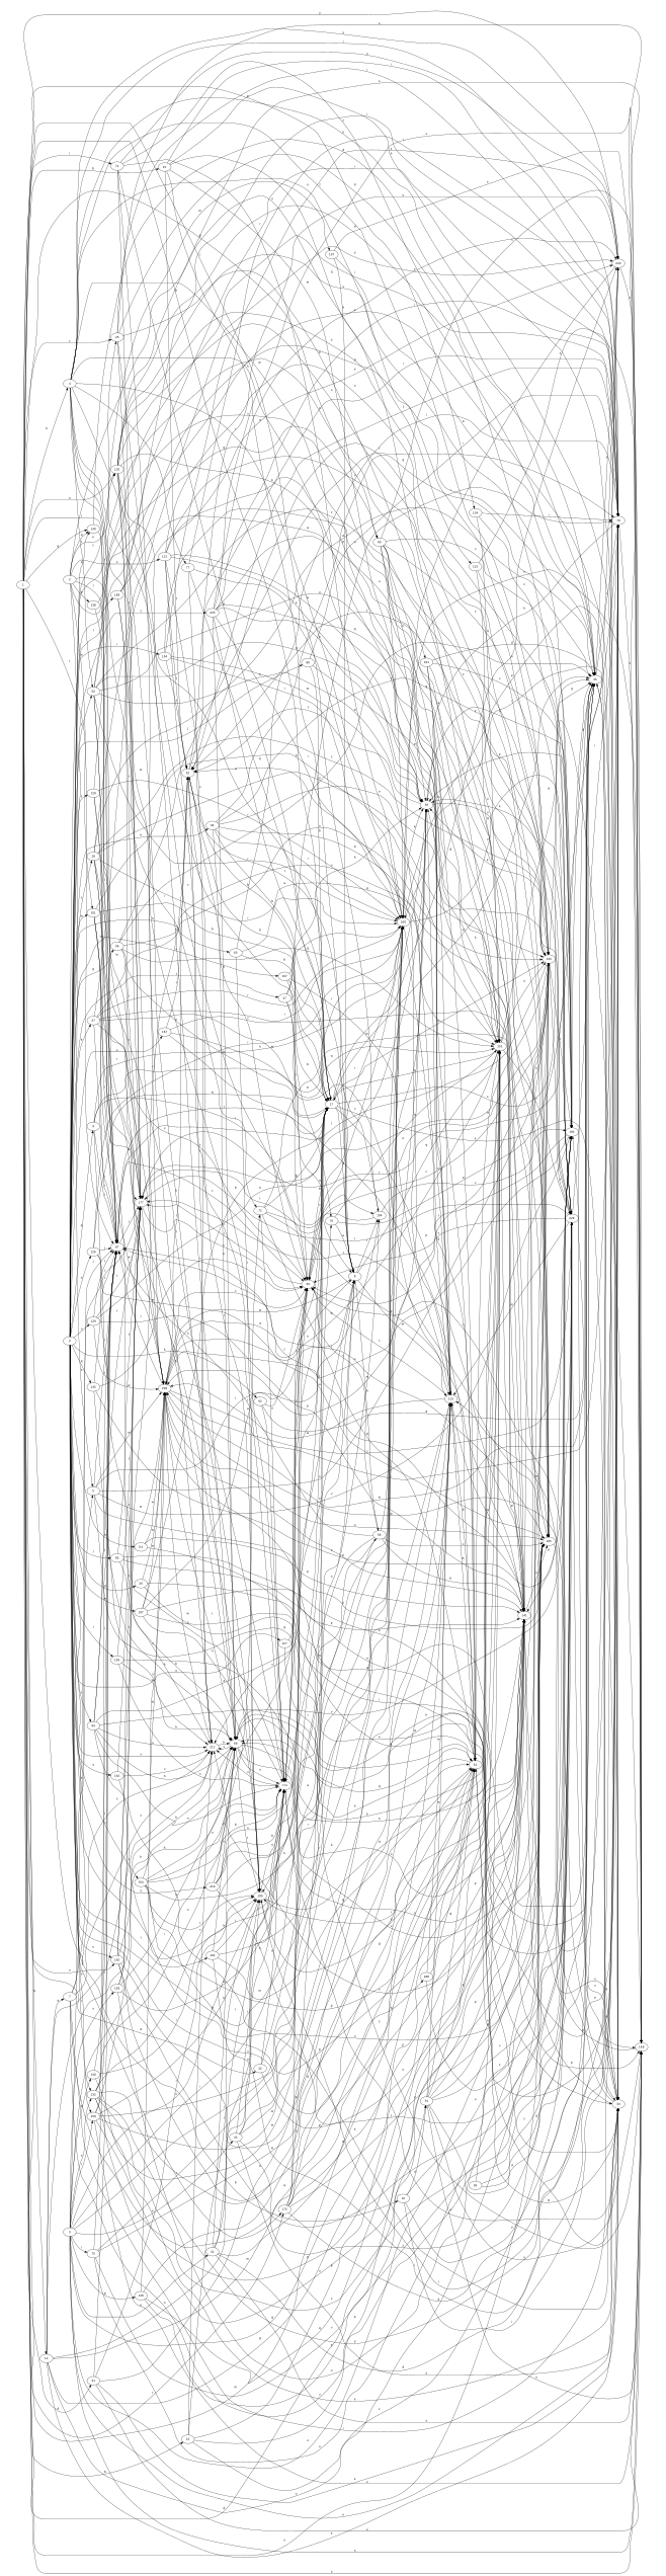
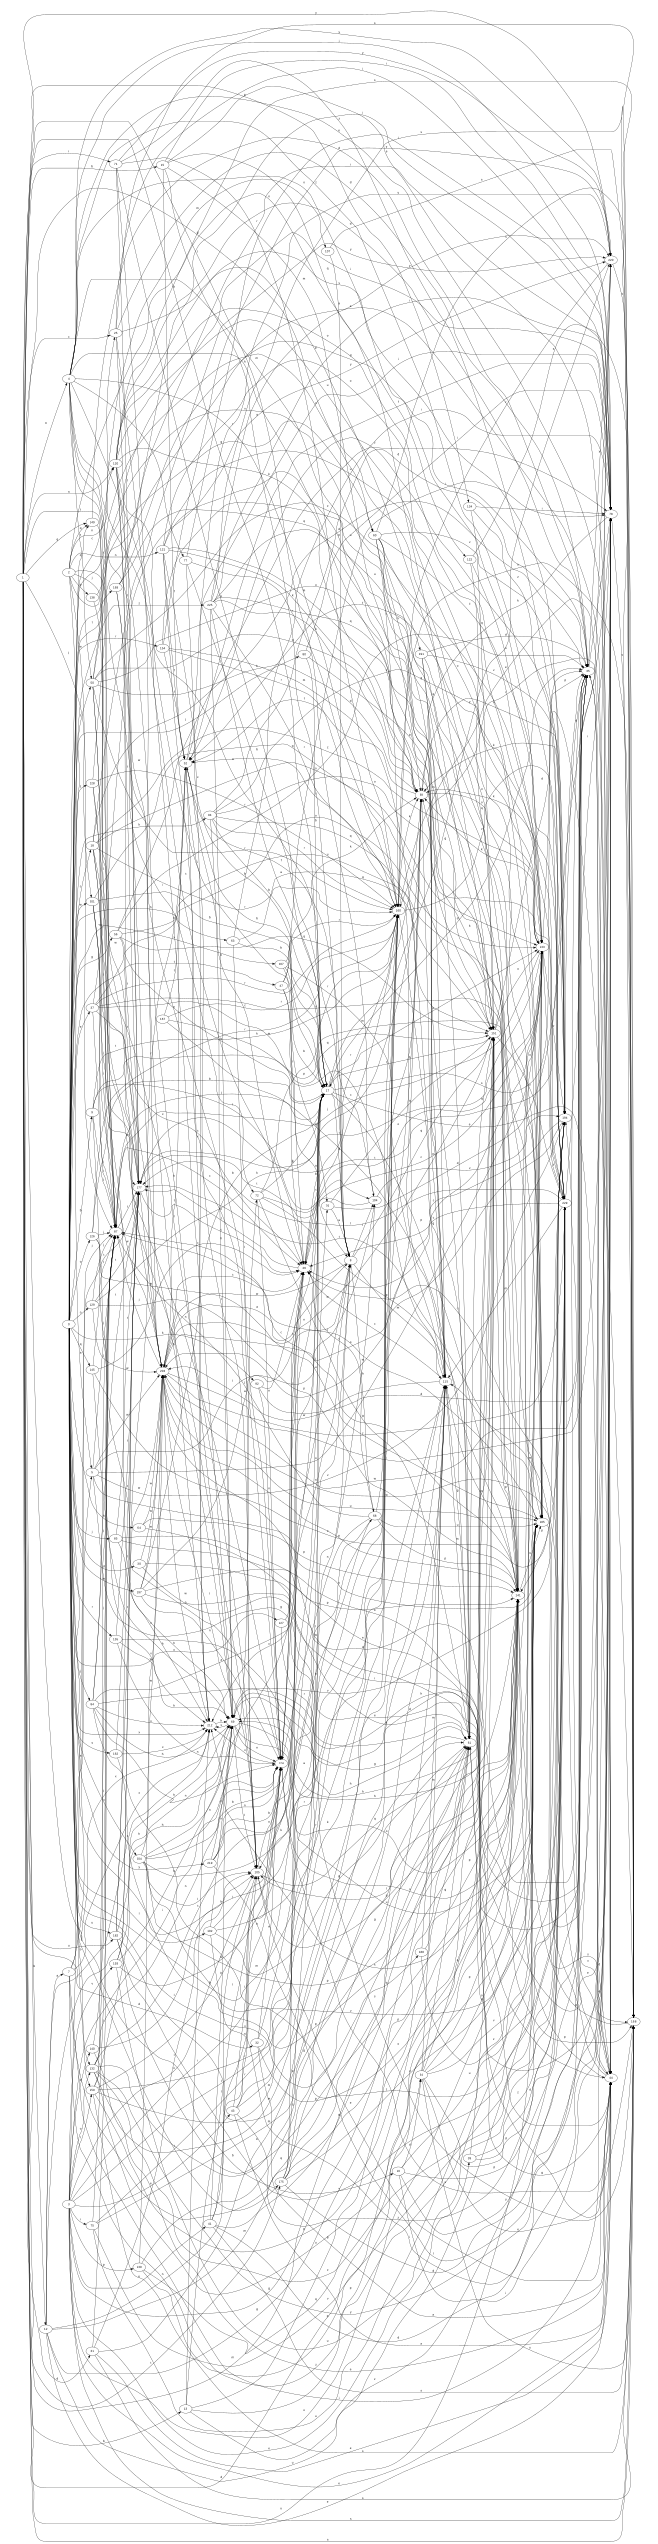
  strict digraph {
    fontname="Liberation Sans"
    rankdir=LR
    node [fontname="Liberation Sans"]
    edge [fontname="Liberation Sans"]
    0
    9
    10
    18
    25
    30
    37
    47
    50
    56
    60
    63
    64
    68
    80
    84
    85
    92
    94
    102
    107
    115
    126
    127
    129
    132
    145
    149
    154
    155
    159
    162
    167
    169
    175
    182
    188
    197
    201
    204
    207
    212
    219
    225
    228
    87
    104
    124
    n49 [label=98]
    141
    34
    185
    220
    78
    35
    177
    133
    160
    229
    168
    69
    44
    203
    26
    8
    151
    17
    61
    194
    105
    52
    1
    4
    12
    13
    15
    31
    32
    71
    120
    134
    76
    77
    7
    2
    5
    72
    121
    122
    138
    191
    3
    39
    41
    43
    75
    139
    140
    193
    0 -> 9 [label=b]
    0 -> 10 [label=b]
    0 -> 18 [label=c]
    0 -> 25 [label=c]
    0 -> 30 [label=d]
    0 -> 37 [label=e]
    0 -> 47 [label=f]
    0 -> 50 [label=f]
    0 -> 56 [label=g]
    0 -> 60 [label=g]
    0 -> 63 [label=h]
    0 -> 64 [label=h]
    0 -> 68 [label=h]
    0 -> 80 [label=j]
    0 -> 84 [label=j]
    0 -> 85 [label=j]
    0 -> 92 [label=k]
    0 -> 94 [label=k]
    0 -> 102 [label=l]
    0 -> 107 [label=m]
    0 -> 115 [label=m]
    0 -> 126 [label=o]
    0 -> 127 [label=o]
    0 -> 129 [label=o]
    0 -> 132 [label=o]
    0 -> 145 [label=q]
    0 -> 149 [label=q]
    0 -> 154 [label=r]
    0 -> 155 [label=r]
    0 -> 159 [label=r]
    0 -> 162 [label=s]
-   0 -> 167 [label=s]
    0 -> 169 [label=t]
    0 -> 175 [label=t]
    0 -> 182 [label=u]
    0 -> 188 [label=v]
    0 -> 197 [label=w]
    0 -> 201 [label=w]
    0 -> 204 [label=x]
    0 -> 207 [label=x]
    0 -> 212 [label=x]
    0 -> 219 [label=y]
    0 -> 225 [label=z]
    0 -> 228 [label=z]
    9 -> 87 [label=j]
    9 -> 104 [label=l]
    9 -> 124 [label=n]
    9 -> n49 [label=k]
    9 -> 141 [label=p]
    10 -> 34 [label=d]
    10 -> 185 [label=u]
    10 -> 220 [label=y]
    10 -> 78 [label=i]
-   107 -> 35 [label=d]
+   10 -> 35 [label=d]
    18 -> 87 [label=j]
    18 -> 124 [label=n]
    18 -> 220 [label=y]
    18 -> 35 [label=d]
    18 -> 177 [label=t]
    18 -> 133 [label=o]
    18 -> 160 [label=r]
    18 -> 229 [label=z]
    25 -> 141 [label=p]
    25 -> 78 [label=i]
    25 -> 35 [label=d]
    25 -> 177 [label=t]
    25 -> 168 [label=s]
    25 -> 69 [label=h]
    30 -> 35 [label=d]
    30 -> 44 [label=e]
    30 -> 203 [label=w]
    37 -> 115 [label=m]
    37 -> 87 [label=j]
    37 -> 185 [label=u]
    37 -> 220 [label=y]
    37 -> 133 [label=o]
    37 -> 160 [label=r]
    37 -> 26 [label=c]
    47 -> n49 [label=k]
    47 -> 160 [label=r]
    47 -> 26 [label=c]
    47 -> 8 [label=a]
    50 -> 212 [label=x]
    50 -> 87 [label=j]
    50 -> n49 [label=k]
    50 -> 185 [label=u]
    50 -> 78 [label=i]
    50 -> 160 [label=r]
    50 -> 229 [label=z]
    50 -> 44 [label=e]
    50 -> 151 [label=q]
    56 -> 185 [label=u]
    56 -> 78 [label=i]
    56 -> 35 [label=d]
    56 -> 177 [label=t]
    56 -> 151 [label=q]
    56 -> 17 [label=b]
    60 -> n49 [label=k]
    60 -> 133 [label=o]
    60 -> 160 [label=r]
    60 -> 229 [label=z]
    60 -> 168 [label=s]
    60 -> 151 [label=q]
    60 -> 61 [label=g]
    60 -> 194 [label=v]
    63 -> 78 [label=i]
    63 -> 151 [label=q]
    63 -> 17 [label=b]
    63 -> 105 [label=l]
    64 -> 185 [label=u]
    64 -> 168 [label=s]
    64 -> 203 [label=w]
    68 -> 87 [label=j]
    68 -> 124 [label=n]
    68 -> 141 [label=p]
    68 -> 185 [label=u]
    68 -> 160 [label=r]
    68 -> 26 [label=c]
    68 -> 105 [label=l]
    80 -> 141 [label=p]
    80 -> 78 [label=i]
    80 -> 17 [label=b]
    84 -> 212 [label=x]
    84 -> 87 [label=j]
    84 -> 124 [label=n]
    84 -> 177 [label=t]
    84 -> 69 [label=h]
    84 -> 44 [label=e]
    84 -> 8 [label=a]
    84 -> 194 [label=v]
    85 -> 177 [label=t]
    85 -> 168 [label=s]
    85 -> 69 [label=h]
    85 -> 44 [label=e]
    92 -> 124 [label=n]
    92 -> 35 [label=d]
    92 -> 26 [label=c]
    94 -> 35 [label=d]
    94 -> 133 [label=o]
    94 -> 160 [label=r]
    94 -> 229 [label=z]
    94 -> 69 [label=h]
    94 -> 151 [label=q]
    94 -> 17 [label=b]
    102 -> 78 [label=i]
    102 -> 160 [label=r]
    102 -> 69 [label=h]
    102 -> 61 [label=g]
    102 -> 105 [label=l]
    107 -> 168 [label=s]
    107 -> 8 [label=a]
    115 -> 203 [label=w]
    115 -> 26 [label=c]
    115 -> 61 [label=g]
    115 -> 52 [label=f]
    126 -> 212 [label=x]
    126 -> 87 [label=j]
    126 -> 185 [label=u]
    126 -> 160 [label=r]
    126 -> 17 [label=b]
    127 -> 26 [label=c]
    127 -> 61 [label=g]
    129 -> 87 [label=j]
    129 -> n49 [label=k]
    129 -> 141 [label=p]
    129 -> 177 [label=t]
    129 -> 203 [label=w]
    132 -> 87 [label=j]
    132 -> 124 [label=n]
    132 -> 185 [label=u]
    132 -> 220 [label=y]
    132 -> 229 [label=z]
    132 -> 44 [label=e]
    132 -> 26 [label=c]
    132 -> 151 [label=q]
    145 -> 87 [label=j]
    145 -> 229 [label=z]
    145 -> 69 [label=h]
    145 -> 26 [label=c]
    149 -> 35 [label=d]
    149 -> 203 [label=w]
    154 -> 115 [label=m]
    154 -> 185 [label=u]
    154 -> 220 [label=y]
    154 -> 160 [label=r]
    154 -> 52 [label=f]
    155 -> 124 [label=n]
    155 -> 177 [label=t]
    155 -> 168 [label=s]
    155 -> 69 [label=h]
    159 -> 115 [label=m]
    159 -> 87 [label=j]
    159 -> 141 [label=p]
    159 -> 160 [label=r]
    159 -> 168 [label=s]
    159 -> 69 [label=h]
    159 -> 17 [label=b]
    162 -> 212 [label=x]
    162 -> 141 [label=p]
    162 -> 177 [label=t]
    167 -> 160 [label=r]
    167 -> 151 [label=q]
    167 -> 61 [label=g]
    167 -> 52 [label=f]
    169 -> 78 [label=i]
    169 -> 35 [label=d]
    169 -> 177 [label=t]
    169 -> 69 [label=h]
    169 -> 151 [label=q]
    175 -> 141 [label=p]
    175 -> 185 [label=u]
    175 -> 35 [label=d]
    175 -> 26 [label=c]
    175 -> 8 [label=a]
    175 -> 151 [label=q]
    175 -> 61 [label=g]
    182 -> 141 [label=p]
    182 -> 177 [label=t]
    182 -> 69 [label=h]
    182 -> 61 [label=g]
    182 -> 194 [label=v]
    182 -> 52 [label=f]
    188 -> 115 [label=m]
    188 -> 141 [label=p]
    188 -> 229 [label=z]
    197 -> 124 [label=n]
    197 -> 141 [label=p]
    197 -> 78 [label=i]
    197 -> 203 [label=w]
    197 -> 8 [label=a]
    197 -> 17 [label=b]
    201 -> 87 [label=j]
    201 -> 203 [label=w]
    201 -> 151 [label=q]
    201 -> 17 [label=b]
    201 -> 105 [label=l]
    204 -> 124 [label=n]
    204 -> n49 [label=k]
    204 -> 141 [label=p]
    204 -> 203 [label=w]
    204 -> 26 [label=c]
    204 -> 17 [label=b]
    204 -> 194 [label=v]
    204 -> 105 [label=l]
    207 -> 115 [label=m]
    207 -> 78 [label=i]
    207 -> 26 [label=c]
    207 -> 17 [label=b]
    212 -> 69 [label=h]
    212 -> 203 [label=w]
    219 -> 124 [label=n]
    219 -> 160 [label=r]
    219 -> 229 [label=z]
    219 -> 69 [label=h]
    219 -> 17 [label=b]
    225 -> n49 [label=k]
    225 -> 185 [label=u]
    225 -> 220 [label=y]
    225 -> 78 [label=i]
    225 -> 160 [label=r]
    225 -> 168 [label=s]
    225 -> 69 [label=h]
    225 -> 8 [label=a]
    225 -> 151 [label=q]
    228 -> 87 [label=j]
    228 -> 78 [label=i]
    228 -> 160 [label=r]
    228 -> 105 [label=l]
    87 -> 177 [label=t]
    87 -> 26 [label=c]
    104 -> 177 [label=t]
    104 -> 194 [label=v]
    104 -> 52 [label=f]
    124 -> 212 [label=x]
    124 -> 44 [label=e]
    124 -> 26 [label=c]
    n49 -> 115 [label=m]
    n49 -> 133 [label=o]
    n49 -> 194 [label=v]
    n49 -> 52 [label=f]
    141 -> 115 [label=m]
    141 -> 87 [label=j]
    141 -> n49 [label=k]
    141 -> 185 [label=u]
    141 -> 133 [label=o]
    141 -> 69 [label=h]
    141 -> 105 [label=l]
    34 -> 115 [label=m]
    34 -> 141 [label=p]
    34 -> 35 [label=d]
    34 -> 133 [label=o]
    34 -> 168 [label=s]
    34 -> 44 [label=e]
    34 -> 151 [label=q]
    34 -> 61 [label=g]
    34 -> 194 [label=v]
    185 -> 212 [label=x]
    185 -> 87 [label=j]
    185 -> 177 [label=t]
    185 -> 168 [label=s]
    220 -> 160 [label=r]
    220 -> 168 [label=s]
    220 -> 69 [label=h]
    78 -> n49 [label=k]
    78 -> 177 [label=t]
    78 -> 168 [label=s]
    78 -> 203 [label=w]
    78 -> 105 [label=l]
    78 -> 52 [label=f]
    35 -> 220 [label=y]
    35 -> 78 [label=i]
    35 -> 44 [label=e]
    35 -> 203 [label=w]
    177 -> 203 [label=w]
    177 -> 26 [label=c]
    133 -> 87 [label=j]
    133 -> 124 [label=n]
    133 -> n49 [label=k]
    133 -> 35 [label=d]
    133 -> 177 [label=t]
    133 -> 229 [label=z]
    133 -> 26 [label=c]
    133 -> 194 [label=v]
    133 -> 52 [label=f]
    160 -> n49 [label=k]
    160 -> 168 [label=s]
    160 -> 44 [label=e]
    160 -> 26 [label=c]
    160 -> 61 [label=g]
    160 -> 194 [label=v]
    229 -> 115 [label=m]
    229 -> n49 [label=k]
    229 -> 78 [label=i]
    229 -> 177 [label=t]
    229 -> 44 [label=e]
    229 -> 26 [label=c]
    168 -> 141 [label=p]
    69 -> 212 [label=x]
    69 -> 124 [label=n]
    69 -> 185 [label=u]
    69 -> 35 [label=d]
    69 -> 133 [label=o]
    69 -> 105 [label=l]
    44 -> 115 [label=m]
    44 -> 141 [label=p]
    44 -> 35 [label=d]
    44 -> 160 [label=r]
    44 -> 26 [label=c]
    44 -> 61 [label=g]
    44 -> 194 [label=v]
    203 -> 87 [label=j]
    203 -> 141 [label=p]
    203 -> 185 [label=u]
    203 -> 78 [label=i]
    203 -> 133 [label=o]
    203 -> 229 [label=z]
    203 -> 26 [label=c]
    203 -> 8 [label=a]
    203 -> 105 [label=l]
    203 -> 52 [label=f]
    26 -> 177 [label=t]
    26 -> 160 [label=r]
    26 -> 17 [label=b]
    8 -> 68 [label=h]
    8 -> 115 [label=m]
    8 -> 104 [label=l]
    8 -> 124 [label=n]
    8 -> 203 [label=w]
    8 -> 151 [label=q]
    151 -> 141 [label=p]
    151 -> 35 [label=d]
    151 -> 133 [label=o]
    151 -> 229 [label=z]
    151 -> 69 [label=h]
    151 -> 203 [label=w]
    151 -> 17 [label=b]
    17 -> 212 [label=x]
    17 -> 87 [label=j]
    17 -> 124 [label=n]
    17 -> 141 [label=p]
    17 -> 220 [label=y]
    17 -> 35 [label=d]
    17 -> 133 [label=o]
    17 -> 168 [label=s]
    17 -> 44 [label=e]
    17 -> 26 [label=c]
    17 -> 8 [label=a]
    61 -> 115 [label=m]
    61 -> 78 [label=i]
    61 -> 69 [label=h]
    61 -> 203 [label=w]
    61 -> 151 [label=q]
    194 -> n49 [label=k]
    194 -> 141 [label=p]
    194 -> 35 [label=d]
    194 -> 203 [label=w]
    194 -> 26 [label=c]
    194 -> 52 [label=f]
    105 -> 124 [label=n]
    105 -> 141 [label=p]
    105 -> 151 [label=q]
    52 -> 212 [label=x]
    52 -> 220 [label=y]
    52 -> 78 [label=i]
    52 -> 26 [label=c]
    52 -> 17 [label=b]
    52 -> 105 [label=l]
    1 -> 25 [label=c]
    1 -> 60 [label=g]
    1 -> 115 [label=m]
    1 -> 149 [label=q]
    1 -> 175 [label=t]
    1 -> 182 [label=u]
    1 -> 212 [label=x]
    1 -> 87 [label=j]
    1 -> 104 [label=l]
    1 -> 34 [label=d]
    1 -> 185 [label=u]
    1 -> 220 [label=y]
    1 -> 177 [label=t]
    1 -> 168 [label=s]
    1 -> 17 [label=b]
    1 -> 4 [label=a]
    1 -> 12 [label=b]
    1 -> 13 [label=b]
    1 -> 15 [label=b]
    1 -> 31 [label=d]
    1 -> 32 [label=d]
    1 -> 71 [label=i]
    1 -> 120 [label=n]
    1 -> 134 [label=p]
    4 -> 50 [label=f]
    4 -> 115 [label=m]
    4 -> 124 [label=n]
    4 -> n49 [label=k]
    4 -> 220 [label=y]
    4 -> 78 [label=i]
    4 -> 177 [label=t]
    4 -> 133 [label=o]
    4 -> 160 [label=r]
    4 -> 229 [label=z]
    4 -> 44 [label=e]
    4 -> 203 [label=w]
    4 -> 26 [label=c]
    4 -> 76 [label=i]
    4 -> 77 [label=i]
    12 -> 115 [label=m]
    12 -> 212 [label=x]
    12 -> 124 [label=n]
    12 -> 185 [label=u]
    12 -> 69 [label=h]
    12 -> 44 [label=e]
    12 -> 61 [label=g]
    12 -> 7 [label=a]
    13 -> 212 [label=x]
    13 -> 141 [label=p]
    13 -> 229 [label=z]
    13 -> 61 [label=g]
    13 -> 105 [label=l]
    15 -> 115 [label=m]
    15 -> 78 [label=i]
    15 -> 44 [label=e]
    15 -> 8 [label=a]
    15 -> 151 [label=q]
    15 -> 52 [label=f]
    31 -> 87 [label=j]
    31 -> n49 [label=k]
    31 -> 168 [label=s]
    31 -> 44 [label=e]
    31 -> 105 [label=l]
    32 -> 124 [label=n]
    32 -> 133 [label=o]
+   32 -> 44 [label=e]
    32 -> 8 [label=a]
    71 -> 212 [label=x]
    71 -> 220 [label=y]
    71 -> 177 [label=t]
    71 -> 160 [label=r]
    71 -> 229 [label=z]
    71 -> 17 [label=b]
    120 -> n49 [label=k]
    120 -> 185 [label=u]
    120 -> 35 [label=d]
    120 -> 177 [label=t]
    120 -> 133 [label=o]
    120 -> 168 [label=s]
    120 -> 69 [label=h]
    120 -> 203 [label=w]
    120 -> 8 [label=a]
    120 -> 194 [label=v]
    134 -> 78 [label=i]
    134 -> 229 [label=z]
    134 -> 151 [label=q]
    76 -> 35 [label=d]
    76 -> 8 [label=a]
    76 -> 151 [label=q]
    77 -> 212 [label=x]
    77 -> 78 [label=i]
    77 -> 160 [label=r]
    77 -> 17 [label=b]
    7 -> 212 [label=x]
    7 -> 87 [label=j]
    7 -> 78 [label=i]
    7 -> 229 [label=z]
    7 -> 151 [label=q]
    7 -> 5 [label=a]
    2 -> 149 [label=q]
    2 -> 201 [label=w]
    2 -> 87 [label=j]
    2 -> 120 [label=n]
    2 -> 5 [label=a]
    2 -> 72 [label=i]
    2 -> 121 [label=n]
    2 -> 122 [label=n]
    2 -> 138 [label=p]
    2 -> 191 [label=v]
    5 -> 87 [label=j]
    5 -> 104 [label=l]
    5 -> 141 [label=p]
    5 -> 133 [label=o]
    5 -> 203 [label=w]
    5 -> 61 [label=g]
    5 -> 194 [label=v]
    72 -> 124 [label=n]
    72 -> 141 [label=p]
    72 -> 133 [label=o]
    72 -> 160 [label=r]
    72 -> 17 [label=b]
    72 -> 61 [label=g]
    121 -> 115 [label=m]
    121 -> 124 [label=n]
    121 -> n49 [label=k]
    121 -> 141 [label=p]
    121 -> 185 [label=u]
    121 -> 133 [label=o]
    121 -> 17 [label=b]
    121 -> 52 [label=f]
    122 -> 133 [label=o]
    122 -> 168 [label=s]
    122 -> 151 [label=q]
    138 -> 87 [label=j]
    138 -> 185 [label=u]
    191 -> 115 [label=m]
    191 -> 185 [label=u]
    191 -> 35 [label=d]
    191 -> 61 [label=g]
    191 -> 194 [label=v]
    3 -> 132 [label=o]
    3 -> 159 [label=r]
    3 -> 104 [label=l]
    3 -> 124 [label=n]
    3 -> 177 [label=t]
    3 -> 133 [label=o]
    3 -> 168 [label=s]
    3 -> 44 [label=e]
    3 -> 61 [label=g]
    3 -> 76 [label=i]
    3 -> 72 [label=i]
+   3 -> 39 [label=e]
    3 -> 41 [label=e]
    3 -> 43 [label=e]
    3 -> 75 [label=i]
    3 -> 139 [label=p]
    3 -> 140 [label=p]
    3 -> 193 [label=v]
    39 -> 35 [label=d]
    39 -> 229 [label=z]
    39 -> 151 [label=q]
    41 -> 124 [label=n]
    41 -> 35 [label=d]
    41 -> 168 [label=s]
    41 -> 69 [label=h]
    41 -> 61 [label=g]
    41 -> 105 [label=l]
    43 -> 124 [label=n]
    43 -> n49 [label=k]
    43 -> 160 [label=r]
    43 -> 229 [label=z]
    43 -> 44 [label=e]
    43 -> 105 [label=l]
    75 -> 115 [label=m]
    75 -> 87 [label=j]
    75 -> 185 [label=u]
    75 -> 160 [label=r]
    75 -> 194 [label=v]
    139 -> 141 [label=p]
    139 -> 203 [label=w]
    139 -> 151 [label=q]
    139 -> 61 [label=g]
    140 -> 115 [label=m]
    140 -> 87 [label=j]
    140 -> 105 [label=l]
    193 -> 185 [label=u]
    193 -> 177 [label=t]
    193 -> 69 [label=h]
    193 -> 203 [label=w]
    193 -> 17 [label=b]
  }
